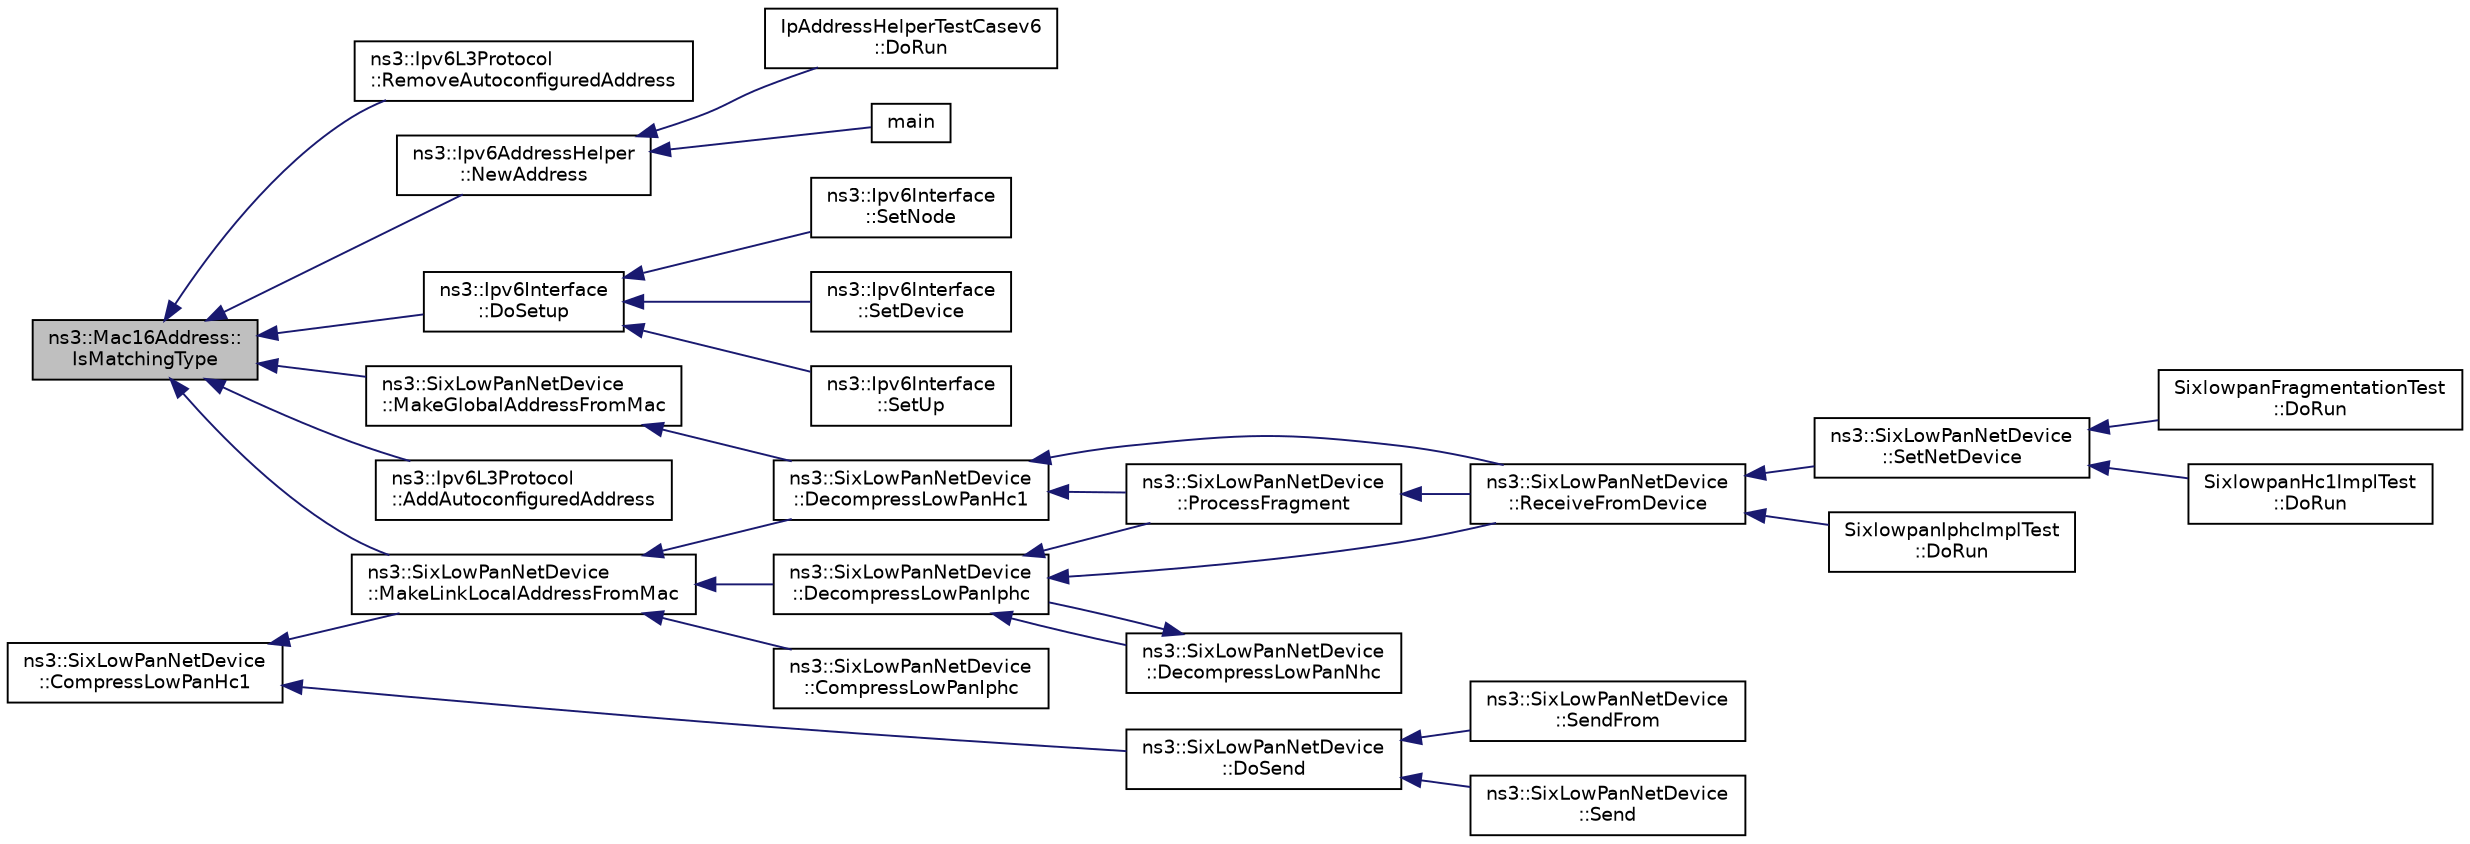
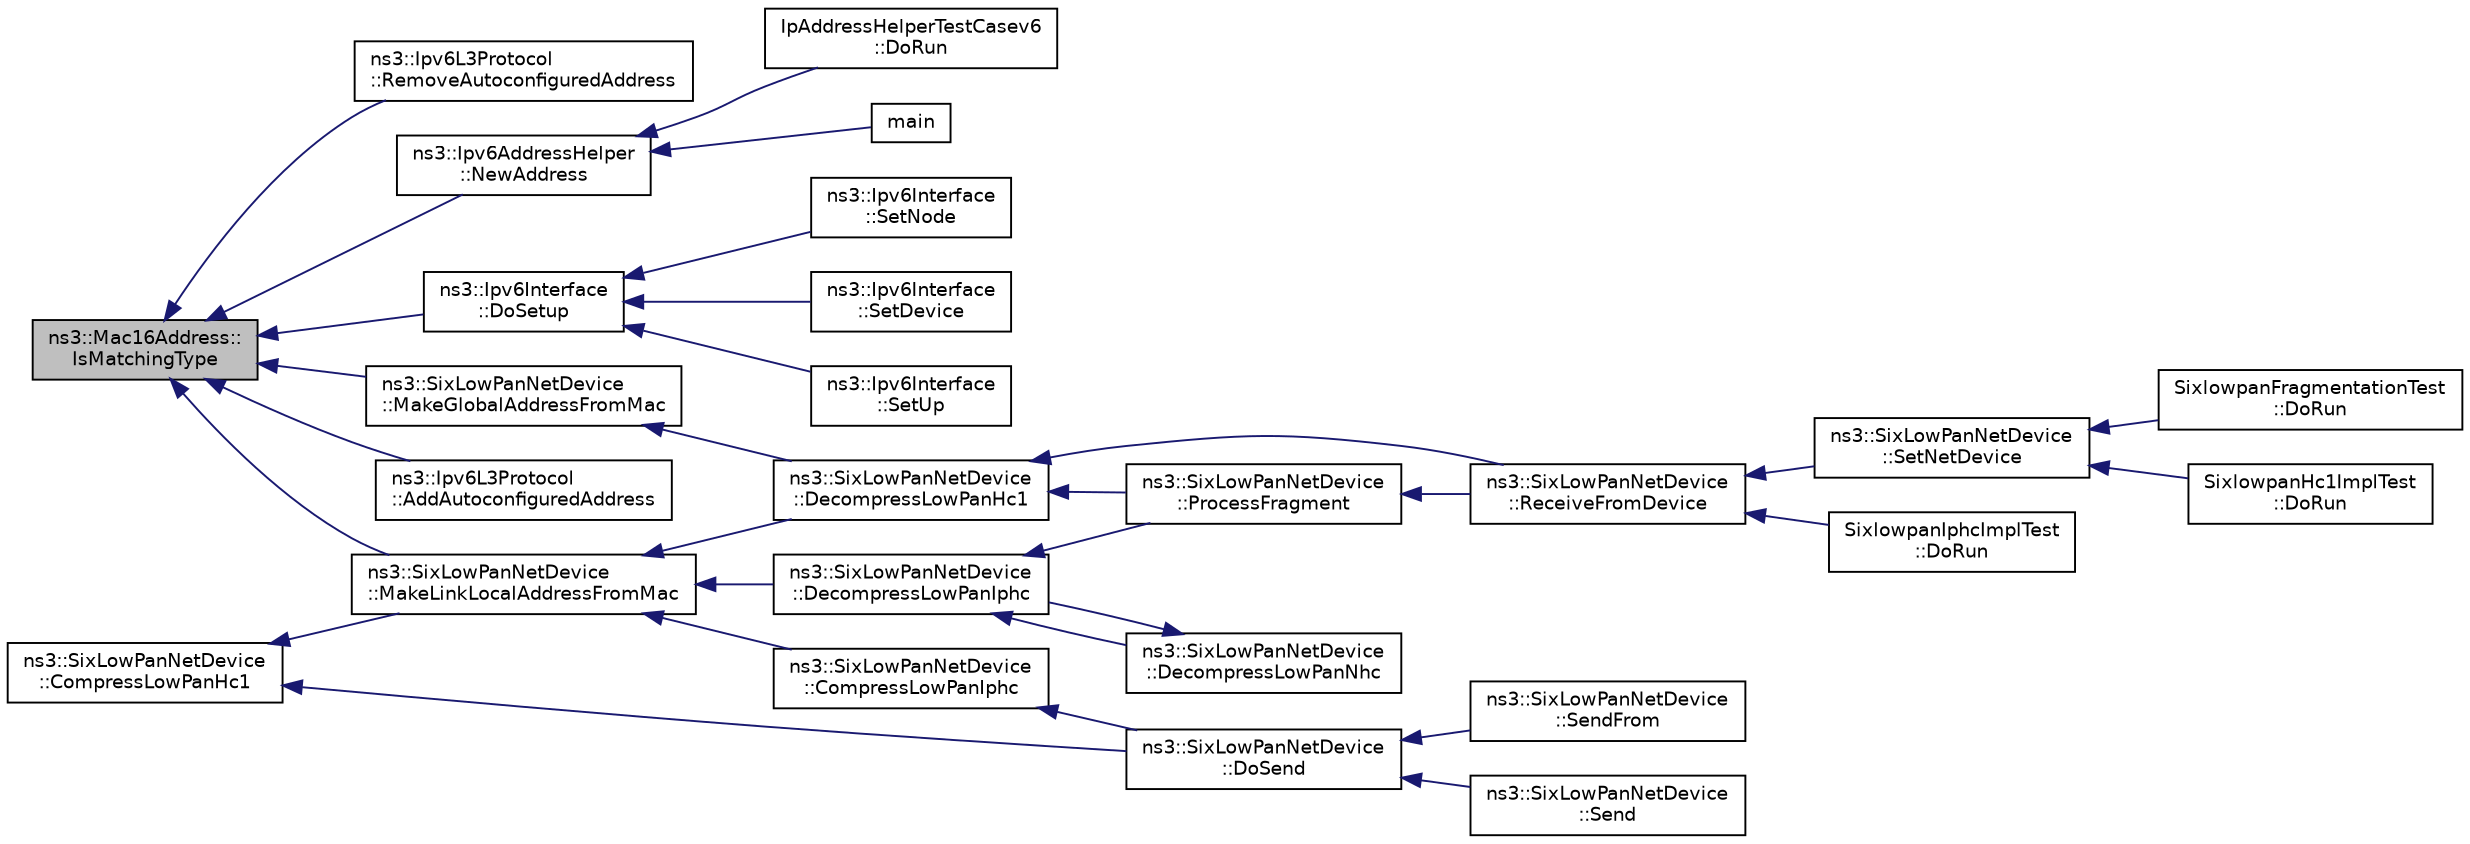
  digraph {
    rankdir=LR
    node [color=black fillcolor=white fontname=Helvetica fontsize=10 shape=record style=filled]
    edge [color=midnightblue dir=back fontname=Helvetica fontsize=10 labelfontname=Helvetica labelfontsize=10 style=solid]
    n1 [fillcolor=grey75 fontcolor=black height=0.2 label="ns3::Mac16Address::\lIsMatchingType" width=0.4]
    n2 [height=0.2 label="ns3::Ipv6AddressHelper\l::NewAddress" width=0.4]
    n3 [height=0.2 label="ns3::Ipv6Interface\l::DoSetup" width=0.4]
    n4 [height=0.2 label="ns3::Ipv6L3Protocol\l::AddAutoconfiguredAddress" width=0.4]
    n5 [height=0.2 label="ns3::Ipv6L3Protocol\l::RemoveAutoconfiguredAddress" width=0.4]
    n6 [height=0.2 label="ns3::SixLowPanNetDevice\l::MakeLinkLocalAddressFromMac" width=0.4]
    n7 [height=0.2 label="ns3::SixLowPanNetDevice\l::MakeGlobalAddressFromMac" width=0.4]
    n8 [height=0.2 label=main width=0.4]
    n9 [height=0.2 label="IpAddressHelperTestCasev6\l::DoRun" width=0.4]
    n10 [height=0.2 label="ns3::Ipv6Interface\l::SetNode" width=0.4]
    n11 [height=0.2 label="ns3::Ipv6Interface\l::SetDevice" width=0.4]
    n12 [height=0.2 label="ns3::Ipv6Interface\l::SetUp" width=0.4]
    n13 [height=0.2 label="ns3::SixLowPanNetDevice\l::DecompressLowPanHc1" width=0.4]
    n14 [height=0.2 label="ns3::SixLowPanNetDevice\l::CompressLowPanIphc" width=0.4]
    n15 [height=0.2 label="ns3::SixLowPanNetDevice\l::DecompressLowPanIphc" width=0.4]
    n16 [height=0.2 label="ns3::SixLowPanNetDevice\l::CompressLowPanHc1" width=0.4]
    n17 [height=0.2 label="ns3::SixLowPanNetDevice\l::DoSend" width=0.4]
    n18 [height=0.2 label="ns3::SixLowPanNetDevice\l::ReceiveFromDevice" width=0.4]
    n19 [height=0.2 label="ns3::SixLowPanNetDevice\l::ProcessFragment" width=0.4]
    n20 [height=0.2 label="ns3::SixLowPanNetDevice\l::DecompressLowPanNhc" width=0.4]
    n21 [height=0.2 label="ns3::SixLowPanNetDevice\l::Send" width=0.4]
    n22 [height=0.2 label="ns3::SixLowPanNetDevice\l::SendFrom" width=0.4]
    n23 [height=0.2 label="ns3::SixLowPanNetDevice\l::SetNetDevice" width=0.4]
    n24 [height=0.2 label="SixlowpanIphcImplTest\l::DoRun" width=0.4]
    n25 [height=0.2 label="SixlowpanFragmentationTest\l::DoRun" width=0.4]
    n26 [height=0.2 label="SixlowpanHc1ImplTest\l::DoRun" width=0.4]
    n1 -> n2
    n1 -> n3
    n1 -> n4
    n1 -> n5
    n1 -> n6
    n1 -> n7
    n2 -> n8
    n2 -> n9
    n3 -> n10
    n3 -> n11
    n3 -> n12
    n6 -> n13
    n6 -> n14
    n6 -> n15
    n7 -> n13
    n13 -> n18
    n13 -> n19
-   n15 -> n18
+   n14 -> n17
    n15 -> n19
    n15 -> n20
    n16 -> n6
    n16 -> n17
    n17 -> n21
    n17 -> n22
    n18 -> n23
    n18 -> n24
    n19 -> n18
    n20 -> n15
    n23 -> n25
    n23 -> n26
  }
